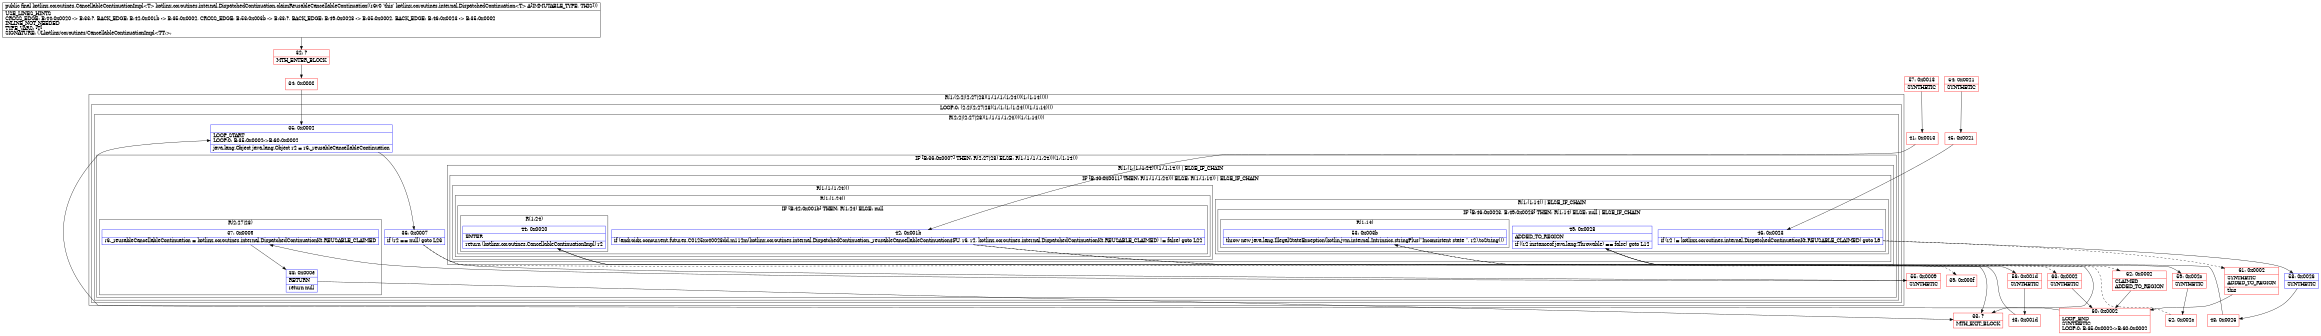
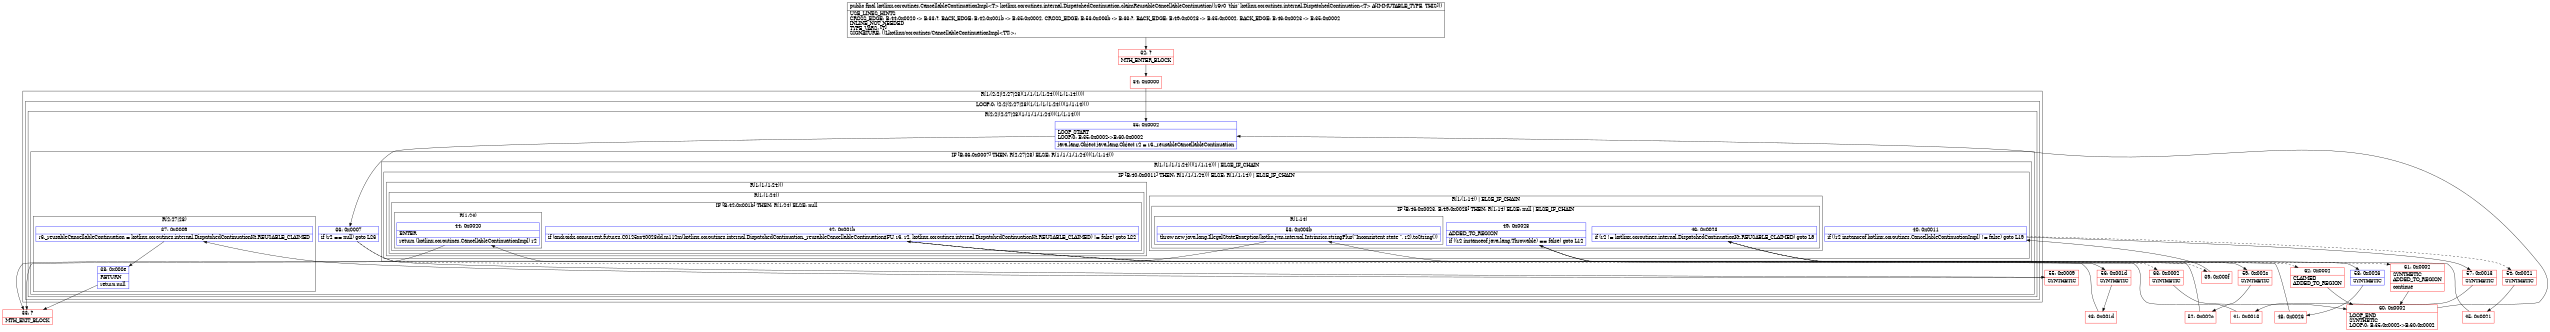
  digraph {
    node [color=red shape=record]
    n1 [color=blue label="{37\:\ 0x0009|r6._reusableCancellableContinuation = kotlinx.coroutines.internal.DispatchedContinuationKt.REUSABLE_CLAIMED\l}"]
    n2 [color=blue label="{38\:\ 0x000e|RETURN\l|return null\l}"]
    n3 [color=blue label="{44\:\ 0x0020|ENTER\l|return (kotlinx.coroutines.CancellableContinuationImpl) r2\l}"]
    n4 [color=blue label="{42\:\ 0x001b|if (androidx.concurrent.futures.C0125xc40028dd.m112m(kotlinx.coroutines.internal.DispatchedContinuation._reusableCancellableContinuation$FU, r6, r2, kotlinx.coroutines.internal.DispatchedContinuationKt.REUSABLE_CLAIMED) != false) goto L22\l}"]
    n5 [color=blue label="{53\:\ 0x003b|throw new java.lang.IllegalStateException(kotlin.jvm.internal.Intrinsics.stringPlus(\"Inconsistent state \", r2).toString())\l}"]
    n6 [color=blue label="{46\:\ 0x0023|if (r2 != kotlinx.coroutines.internal.DispatchedContinuationKt.REUSABLE_CLAIMED) goto L9\l}"]
    n7 [color=blue label="{49\:\ 0x0028|ADDED_TO_REGION\l|if ((r2 instanceof java.lang.Throwable) == false) goto L12\l}"]
+   n8 [color=blue label="{40\:\ 0x0011|if ((r2 instanceof kotlinx.coroutines.CancellableContinuationImpl) != false) goto L19\l}"]
    n9 [color=blue label="{36\:\ 0x0007|if (r2 == null) goto L26\l}"]
    n10 [color=blue label="{35\:\ 0x0002|LOOP_START\lLOOP:0: B:35:0x0002\-\>B:60:0x0002\l|java.lang.Object java.lang.Object r2 = r6._reusableCancellableContinuation\l}"]
    n11 [label="{33\:\ ?|MTH_EXIT_BLOCK\l}"]
    n12 [label="{56\:\ 0x001d|SYNTHETIC\l}"]
    n13 [label="{63\:\ 0x0002|SYNTHETIC\l}"]
    n14 [color=blue label="{58\:\ 0x0026|SYNTHETIC\l}"]
-   n15 [label="{61\:\ 0x0002|SYNTHETIC\lADDED_TO_REGION\l|this\l}"]
+   n15 [label="{61\:\ 0x0002|SYNTHETIC\lADDED_TO_REGION\l|continue\l}"]
    n16 [label="{59\:\ 0x002c|SYNTHETIC\l}"]
    n17 [label="{62\:\ 0x0002|CLAIMED\lADDED_TO_REGION\l}"]
    n18 [label="{54\:\ 0x0021|SYNTHETIC\l}"]
    n19 [label="{57\:\ 0x0013|SYNTHETIC\l}"]
    n20 [label="{39\:\ 0x000f}"]
    n21 [label="{55\:\ 0x0009|SYNTHETIC\l}"]
    n22 [label="{45\:\ 0x0021}"]
    n23 [label="{41\:\ 0x0013}"]
    n24 [label="{43\:\ 0x001d}"]
    n25 [label="{60\:\ 0x0002|LOOP_END\lSYNTHETIC\lLOOP:0: B:35:0x0002\-\>B:60:0x0002\l}"]
    n26 [label="{48\:\ 0x0026}"]
    n27 [label="{52\:\ 0x002c}"]
    n28 [label="{32\:\ ?|MTH_ENTER_BLOCK\l}"]
    n29 [label="{34\:\ 0x0000}"]
    n30 [label="{public final kotlinx.coroutines.CancellableContinuationImpl\<T\> kotlinx.coroutines.internal.DispatchedContinuation.claimReusableCancellableContinuation((r6v0 'this' kotlinx.coroutines.internal.DispatchedContinuation\<T\> A[IMMUTABLE_TYPE, THIS]))  | USE_LINES_HINTS\lCROSS_EDGE: B:44:0x0020 \-\> B:33:?, BACK_EDGE: B:42:0x001b \-\> B:35:0x0002, CROSS_EDGE: B:53:0x003b \-\> B:33:?, BACK_EDGE: B:49:0x0028 \-\> B:35:0x0002, BACK_EDGE: B:46:0x0023 \-\> B:35:0x0002\lINLINE_NOT_NEEDED\lTYPE_VARS: [T]\lSIGNATURE: ()Lkotlinx\/coroutines\/CancellableContinuationImpl\<TT;\>;\l}" color=""]
    subgraph cluster_1 {
      label="R(1:(2:2|(2:27|28)(1:(1:(1:(1:24)))(1:(1:14)))))"
      subgraph cluster_2 {
        label="LOOP:0: (2:2|(2:27|28)(1:(1:(1:(1:24)))(1:(1:14))))"
        subgraph cluster_3 {
          label="R(2:2|(2:27|28)(1:(1:(1:(1:24)))(1:(1:14))))"
          n10
          subgraph cluster_4 {
            label="IF [B:36:0x0007] THEN: R(2:27|28) ELSE: R(1:(1:(1:(1:24)))(1:(1:14)))"
            n9
            subgraph cluster_5 {
              label="R(2:27|28)"
              n1
              n2
            }
            subgraph cluster_6 {
              label="R(1:(1:(1:(1:24)))(1:(1:14))) | ELSE_IF_CHAIN\l"
              subgraph cluster_7 {
                label="IF [B:40:0x0011] THEN: R(1:(1:(1:24))) ELSE: R(1:(1:14)) | ELSE_IF_CHAIN\l"
+               n8
                subgraph cluster_8 {
                  label="R(1:(1:(1:24)))"
                  subgraph cluster_9 {
                    label="R(1:(1:24))"
                    subgraph cluster_10 {
                      label="IF [B:42:0x001b] THEN: R(1:24) ELSE: null"
                      n4
                      subgraph cluster_11 {
                        label="R(1:24)"
                        n3
                      }
                    }
                  }
                }
                subgraph cluster_12 {
                  label="R(1:(1:14)) | ELSE_IF_CHAIN\l"
                  subgraph cluster_13 {
                    label="IF [B:46:0x0023, B:49:0x0028] THEN: R(1:14) ELSE: null | ELSE_IF_CHAIN\l"
                    n6
                    n7
                    subgraph cluster_14 {
                      label="R(1:14)"
                      n5
                    }
                  }
                }
              }
            }
          }
        }
      }
    }
    n1 -> n2
    n2 -> n11
    n3 -> n11
    n4 -> n12
    n4 -> n13 [style=dashed]
    n5 -> n11
    n6 -> n14
    n6 -> n15 [style=dashed]
    n7 -> n16
    n7 -> n17 [style=dashed]
+   n8 -> n18 [style=dashed]
+   n8 -> n19
    n9 -> n20 [style=dashed]
    n9 -> n21
    n10 -> n9
    n12 -> n24
    n13 -> n25
    n14 -> n26
    n15 -> n25
    n16 -> n27
    n17 -> n25
    n18 -> n22
    n19 -> n23
+   n20 -> n8
    n21 -> n1
    n22 -> n6
    n23 -> n4
    n24 -> n3
    n25 -> n10
    n26 -> n7
-   n27 -> n5 [style=dashed]
+   n27 -> n5
    n28 -> n29
    n29 -> n10
    n30 -> n28
  }
